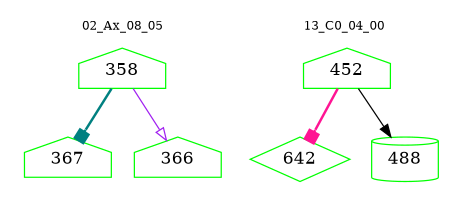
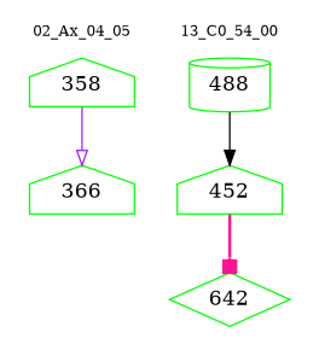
  digraph {
    node [color=green shape=house]
    edge [arrowhead=box style=bold]
    n1 [label=358]
-   n2 [label=367]
    n3 [label=366]
    n4 [label=452]
    n5 [label=642 shape=diamond]
    n6 [label=488 shape=cylinder]
    subgraph cluster_1 {
      color=white
      fontsize=10
-     label="02_Ax_08_05"
+     label="02_Ax_04_05"
      n1
-     n2
      n3
    }
    subgraph cluster_2 {
      color=white
      fontsize=10
-     label="13_C0_04_00"
+     label="13_C0_54_00"
      n4
      n5
      n6
    }
-   n1 -> n2 [color=teal]
    n1 -> n3 [arrowhead=onormal color=purple style=solid]
    n4 -> n5 [color=deeppink]
-   n4 -> n6 [arrowhead=normal color=black style=solid]
+   n6 -> n4 [arrowhead=normal color=black style=solid]
  }
